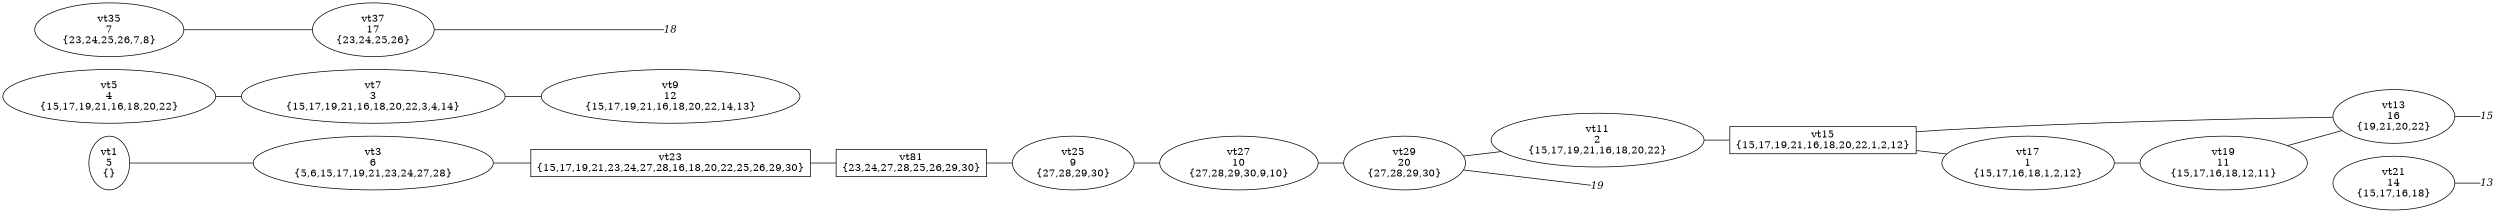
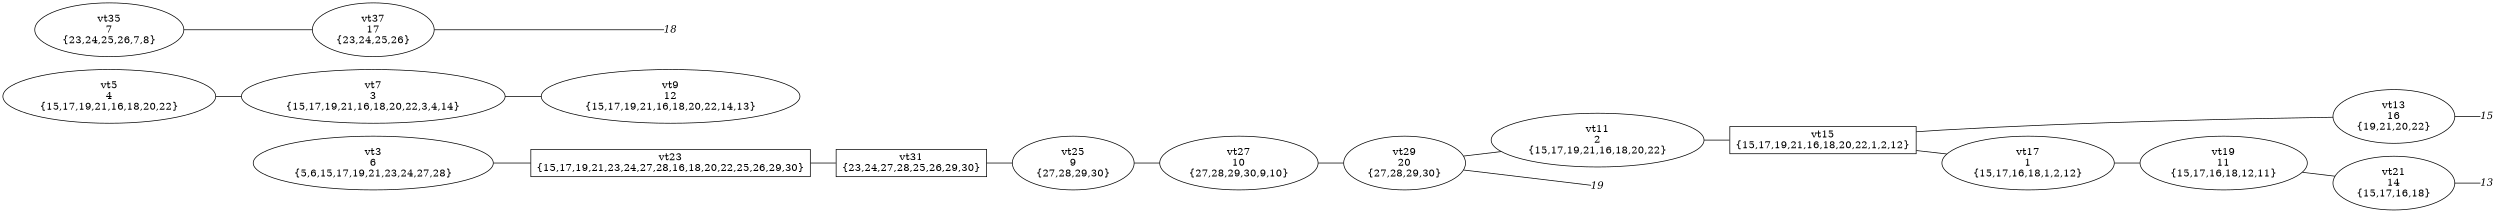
  digraph {
    rankdir=LR
    node [shape=ellipse]
    edge [arrowhead=none]
-   n1 [label="vt1\n5\n{}"]
    n2 [label="vt3\n6\n{5,6,15,17,19,21,23,24,27,28}"]
    n3 [label="vt23\n{15,17,19,21,23,24,27,28,16,18,20,22,25,26,29,30}" shape=box]
-   n4 [label="vt81\n{23,24,27,28,25,26,29,30}" shape=box]
+   n4 [label="vt31\n{23,24,27,28,25,26,29,30}" shape=box]
    n5 [label="vt5\n4\n{15,17,19,21,16,18,20,22}"]
    n6 [label="vt7\n3\n{15,17,19,21,16,18,20,22,3,4,14}"]
    n7 [label="vt25\n9\n{27,28,29,30}"]
    n8 [label="vt9\n12\n{15,17,19,21,16,18,20,22,14,13}"]
    n9 [label="vt11\n2\n{15,17,19,21,16,18,20,22}"]
    n10 [label="vt15\n{15,17,19,21,16,18,20,22,1,2,12}" shape=box]
    n11 [label="vt13\n16\n{19,21,20,22}"]
    n12 [label="vt17\n1\n{15,17,16,18,1,2,12}"]
    n13 [fixedsize=true fontname="Times-Italic" fontsize=14 height=.25 label=15 shape=plaintext width=.25]
    n14 [label="vt19\n11\n{15,17,16,18,12,11}"]
    n15 [label="vt21\n14\n{15,17,16,18}"]
    n16 [fixedsize=true fontname="Times-Italic" fontsize=14 height=.25 label=13 shape=plaintext width=.25]
    n17 [label="vt27\n10\n{27,28,29,30,9,10}"]
    n18 [label="vt29\n20\n{27,28,29,30}"]
    n19 [fixedsize=true fontname="Times-Italic" fontsize=14 height=.25 label=19 shape=plaintext width=.25]
    n20 [label="vt35\n7\n{23,24,25,26,7,8}"]
    n21 [label="vt37\n17\n{23,24,25,26}"]
    n22 [fixedsize=true fontname="Times-Italic" fontsize=14 height=.25 label=18 shape=plaintext width=.25]
-   n1 -> n2
    n2 -> n3
    n3 -> n4
    n4 -> n7
    n5 -> n6
    n6 -> n8
    n7 -> n17
    n9 -> n10
    n10 -> n11
    n10 -> n12
    n11 -> n13
    n12 -> n14
-   n14 -> n11
+   n14 -> n15
    n15 -> n16
    n17 -> n18
    n18 -> n9
    n18 -> n19
    n20 -> n21
    n21 -> n22
  }
